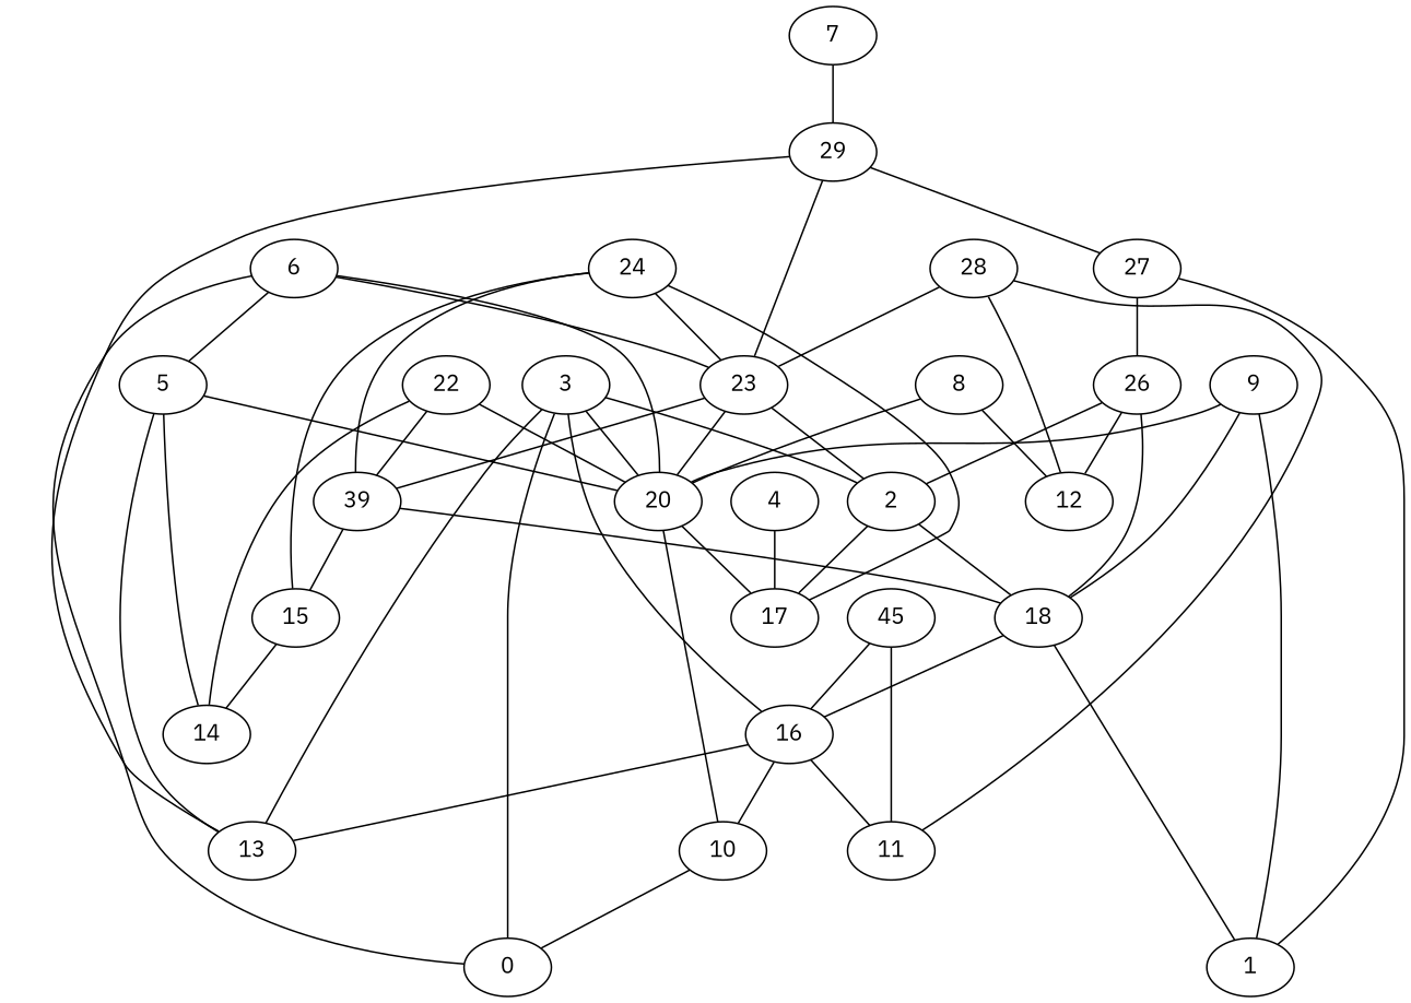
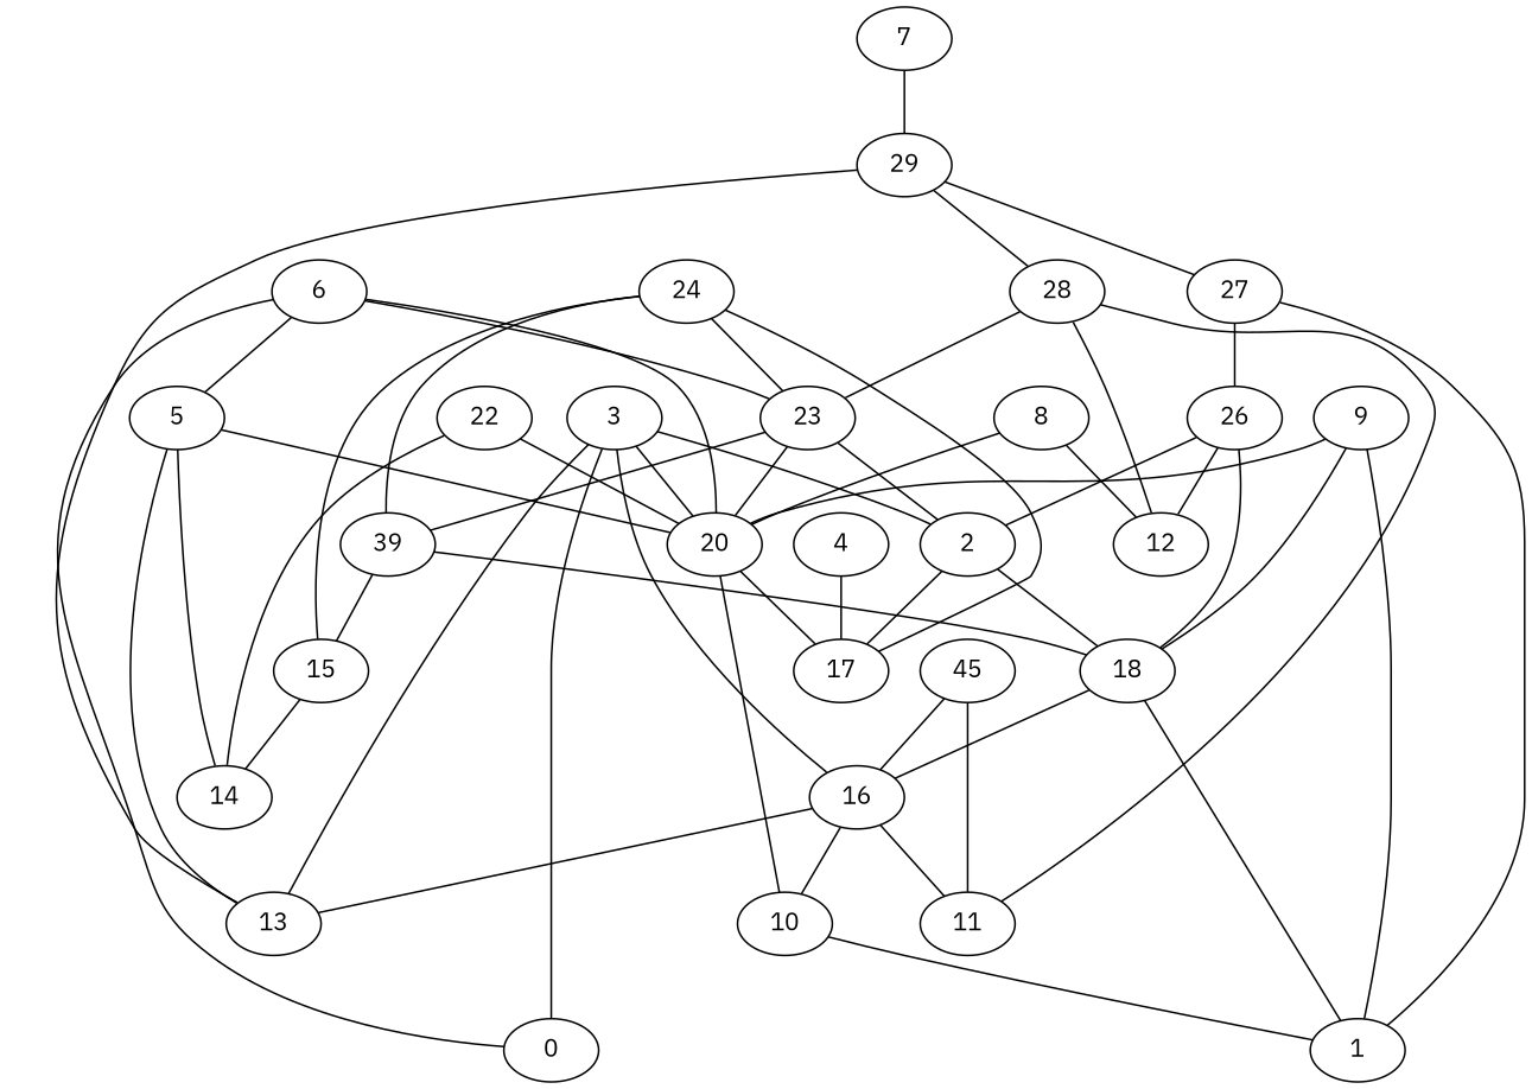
  digraph {
    fontname="IBM Plex Sans"
    node [fontname="IBM Plex Sans"]
    edge [color=black dir=none fontname="IBM Plex Sans"]
    4
    17
    n3 [label=39]
    18
    15
    1
    16
    27
    26
    10
    0
    7
    29
    13
    23
    28
    12
    11
    20
    2
    8
    6
    5
    3
    9
    22
    14
    24
    n29 [label=45]
    subgraph sub_1 {
      4
      17
      n3
      18
      15
      1
      16
      27
      26
      10
      0
      7
      29
      13
      23
      28
      12
      11
      20
      2
      8
      6
      5
      3
      9
      22
      14
      24
      n29
    }
    4 -> 17
    n3 -> 18
    n3 -> 15
    18 -> 1
    18 -> 16
    15 -> 14
    16 -> 10
    16 -> 13
    16 -> 11
    27 -> 1
    27 -> 26
    26 -> 18
    26 -> 12
    26 -> 2
-   10 -> 0
+   10 -> 1
    7 -> 29
    29 -> 27
    29 -> 13
-   29 -> 23
+   29 -> 28
    23 -> n3
    23 -> 20
    23 -> 2
    28 -> 23
    28 -> 12
    28 -> 11
    20 -> 17
    20 -> 10
    2 -> 17
    2 -> 18
    8 -> 12
    8 -> 20
    6 -> 0
    6 -> 23
    6 -> 20
    6 -> 5
    5 -> 13
    5 -> 20
    5 -> 14
    3 -> 16
    3 -> 0
    3 -> 13
    3 -> 20
    3 -> 2
    9 -> 18
    9 -> 1
    9 -> 20
-   22 -> n3
    22 -> 20
    22 -> 14
    24 -> 17
    24 -> n3
    24 -> 15
    24 -> 23
    n29 -> 16
    n29 -> 11
  }
